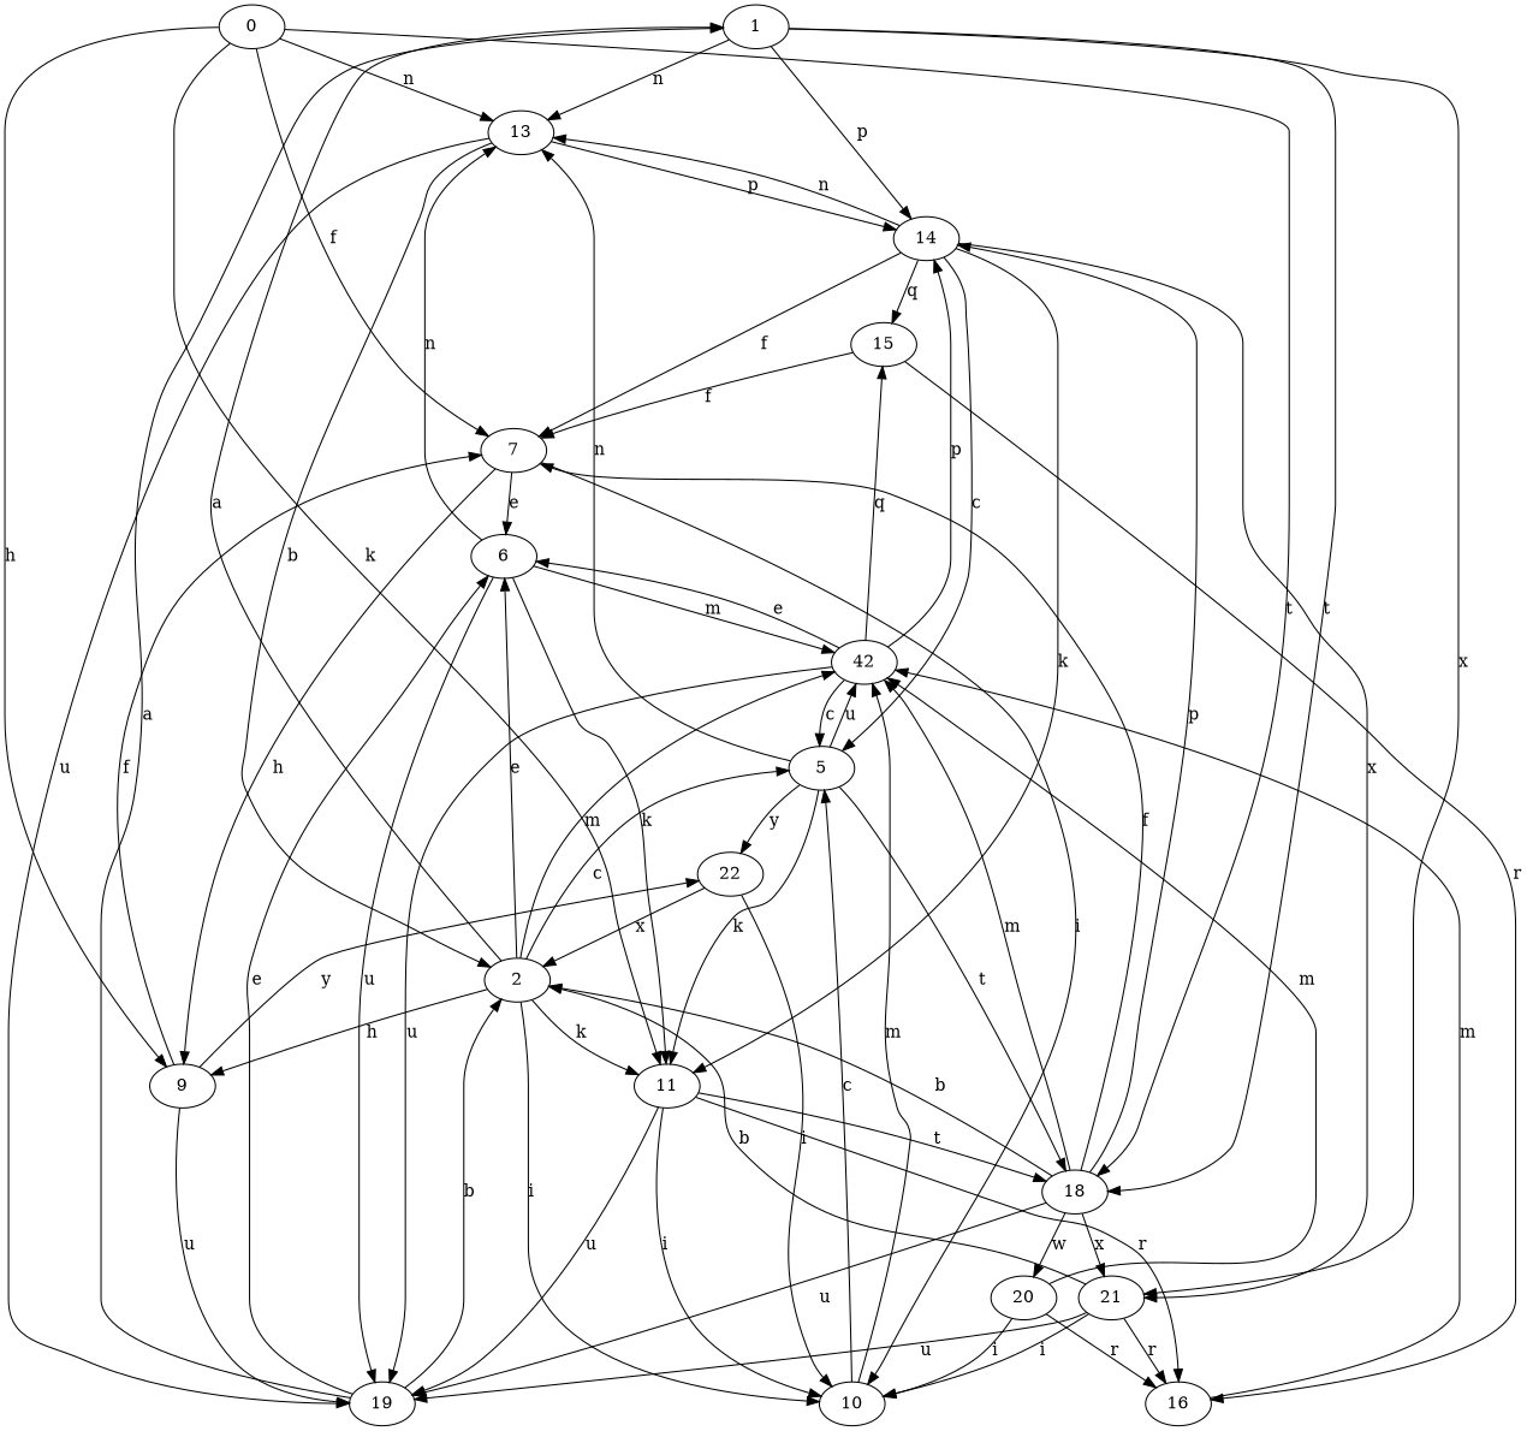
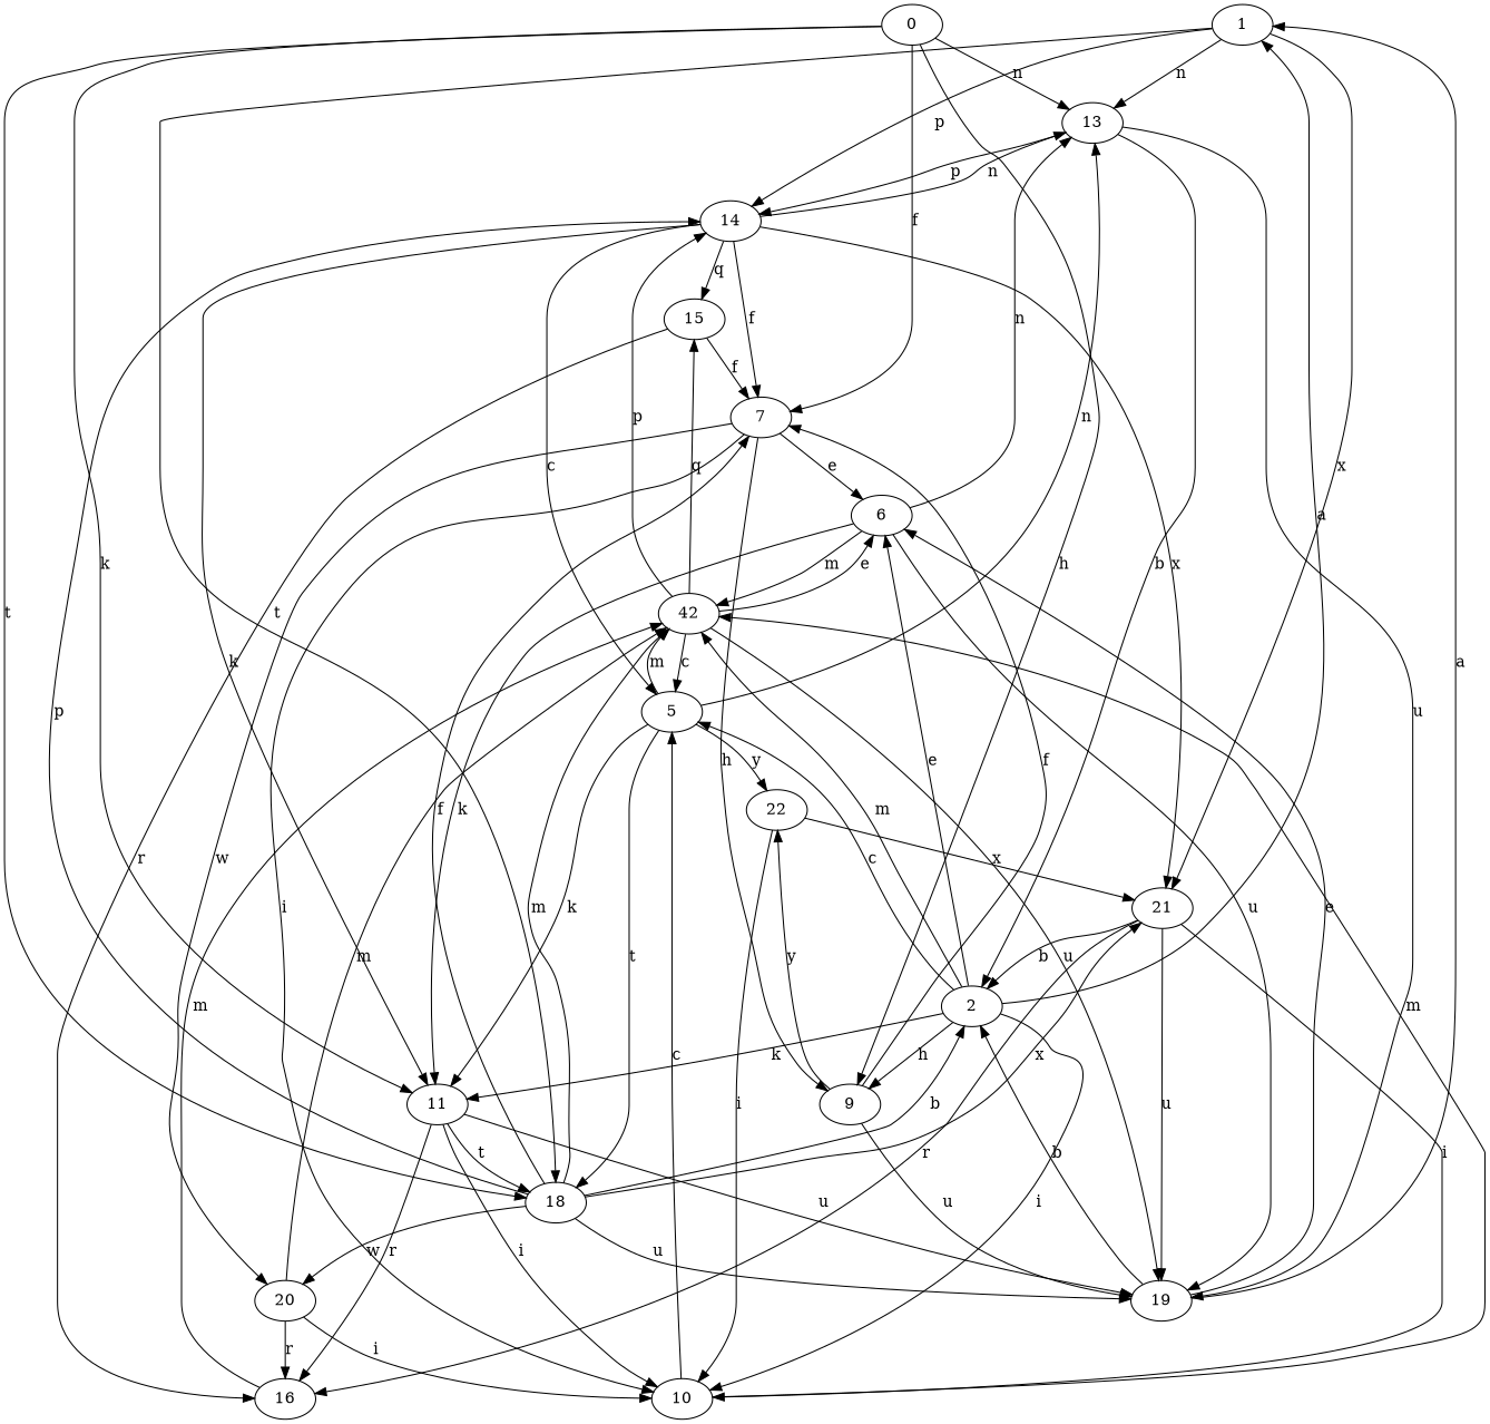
  strict digraph {
    1
    13
    14
    18
    21
    7
    6
    9
    10
    20
    2
    19
    5
    11
    15
    n16 [label=42]
    16
    22
    0
    1 -> 13 [label=n]
    1 -> 14 [label=p]
    1 -> 18 [label=t]
    1 -> 21 [label=x]
    13 -> 14 [label=p]
    13 -> 2 [label=b]
    13 -> 19 [label=u]
    14 -> 13 [label=n]
    14 -> 21 [label=x]
    14 -> 7 [label=f]
    14 -> 5 [label=c]
    14 -> 11 [label=k]
    14 -> 15 [label=q]
    18 -> 14 [label=p]
    18 -> 21 [label=x]
    18 -> 7 [label=f]
    18 -> 20 [label=w]
    18 -> 2 [label=b]
    18 -> 19 [label=u]
    18 -> n16 [label=m]
    21 -> 10 [label=i]
    21 -> 2 [label=b]
    21 -> 19 [label=u]
    21 -> 16 [label=r]
    7 -> 6 [label=e]
    7 -> 9 [label=h]
    7 -> 10 [label=i]
+   7 -> 20 [label=w]
    6 -> 13 [label=n]
    6 -> 19 [label=u]
    6 -> 11 [label=k]
    6 -> n16 [label=m]
    9 -> 7 [label=f]
    9 -> 19 [label=u]
    9 -> 22 [label=y]
    10 -> 5 [label=c]
    10 -> n16 [label=m]
    20 -> 10 [label=i]
    20 -> n16 [label=m]
    20 -> 16 [label=r]
    2 -> 1 [label=a]
    2 -> 6 [label=e]
    2 -> 9 [label=h]
    2 -> 10 [label=i]
    2 -> 5 [label=c]
    2 -> 11 [label=k]
    2 -> n16 [label=m]
    19 -> 1 [label=a]
    19 -> 6 [label=e]
    19 -> 2 [label=b]
    5 -> 13 [label=n]
    5 -> 18 [label=t]
    5 -> 11 [label=k]
-   5 -> n16 [label=u]
+   5 -> n16 [label=m]
    5 -> 22 [label=y]
    11 -> 18 [label=t]
    11 -> 10 [label=i]
    11 -> 19 [label=u]
    11 -> 16 [label=r]
    15 -> 7 [label=f]
    15 -> 16 [label=r]
    n16 -> 14 [label=p]
    n16 -> 6 [label=e]
    n16 -> 19 [label=u]
    n16 -> 5 [label=c]
    n16 -> 15 [label=q]
    16 -> n16 [label=m]
-   22 -> 2 [label=x]
+   22 -> 21 [label=x]
    22 -> 10 [label=i]
    0 -> 13 [label=n]
    0 -> 18 [label=t]
    0 -> 7 [label=f]
    0 -> 9 [label=h]
    0 -> 11 [label=k]
  }
